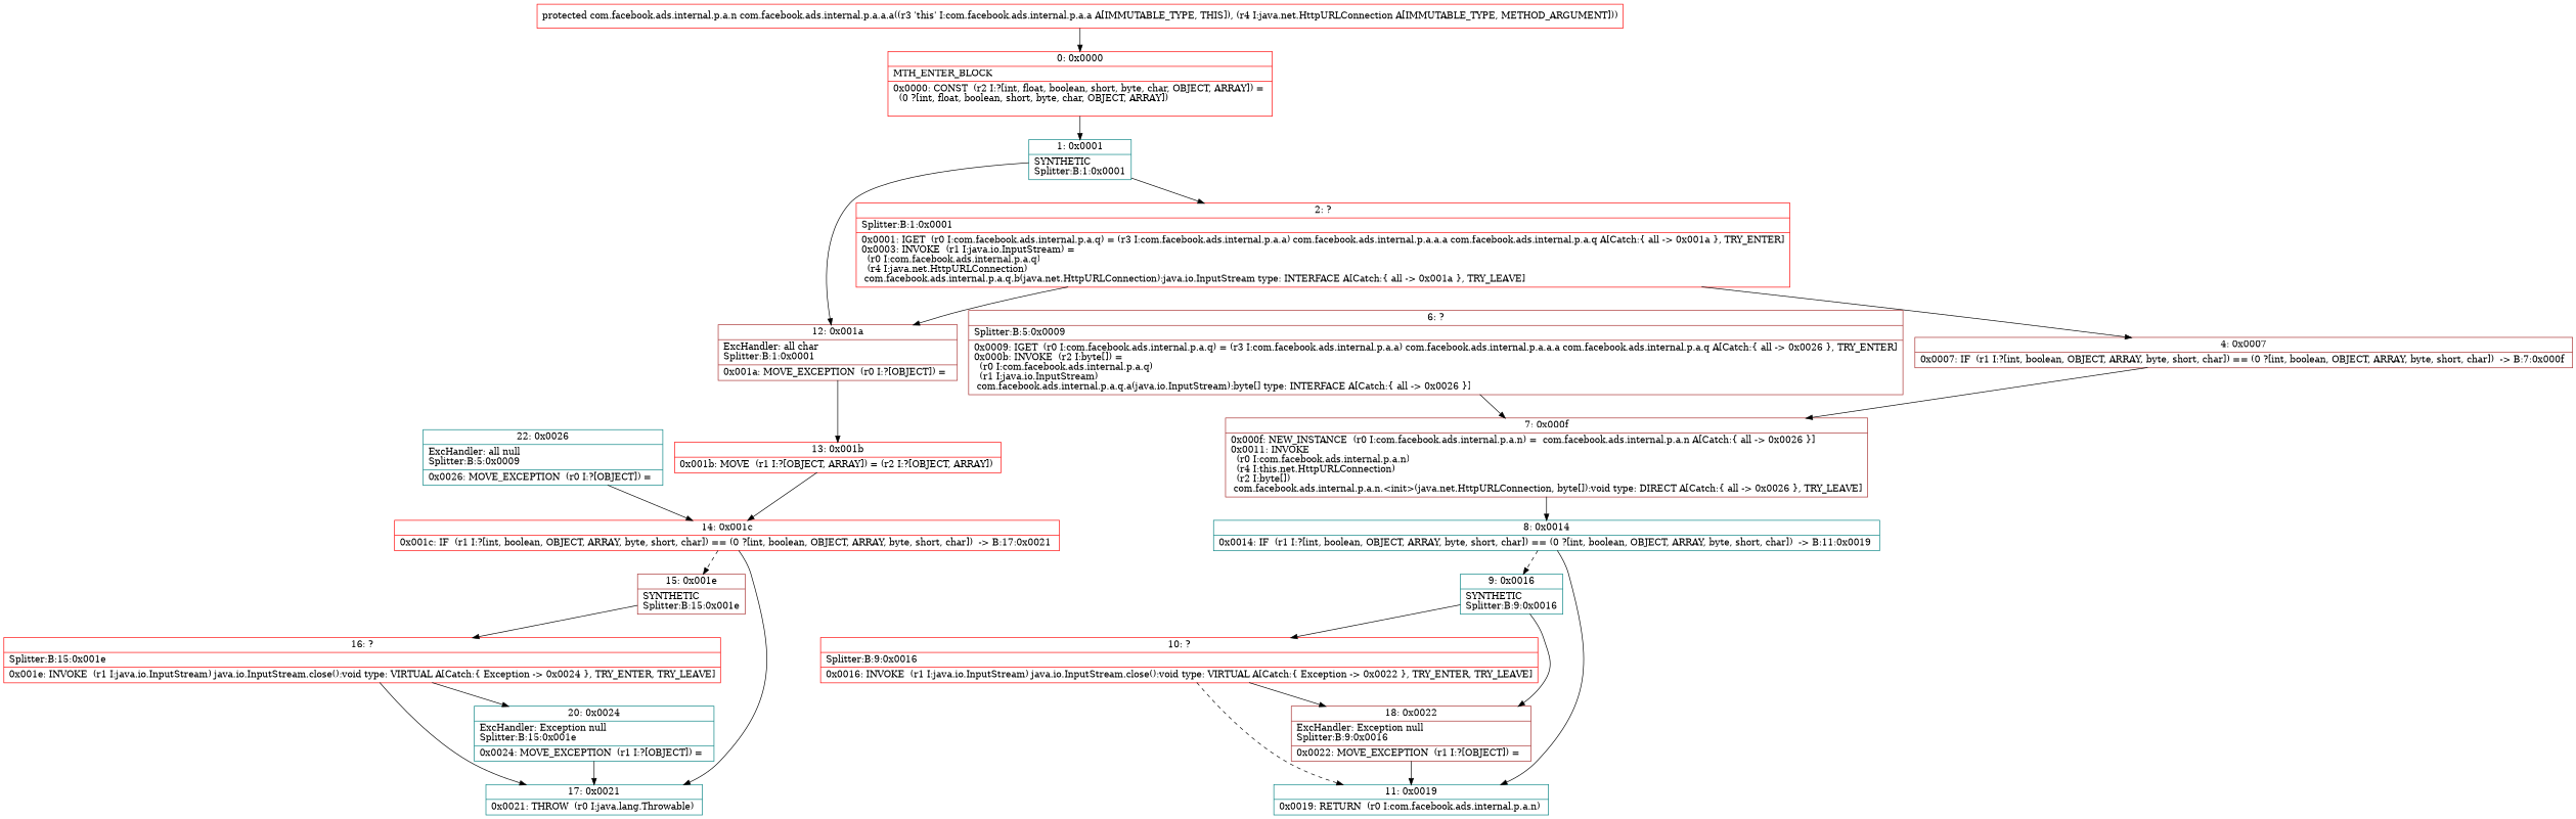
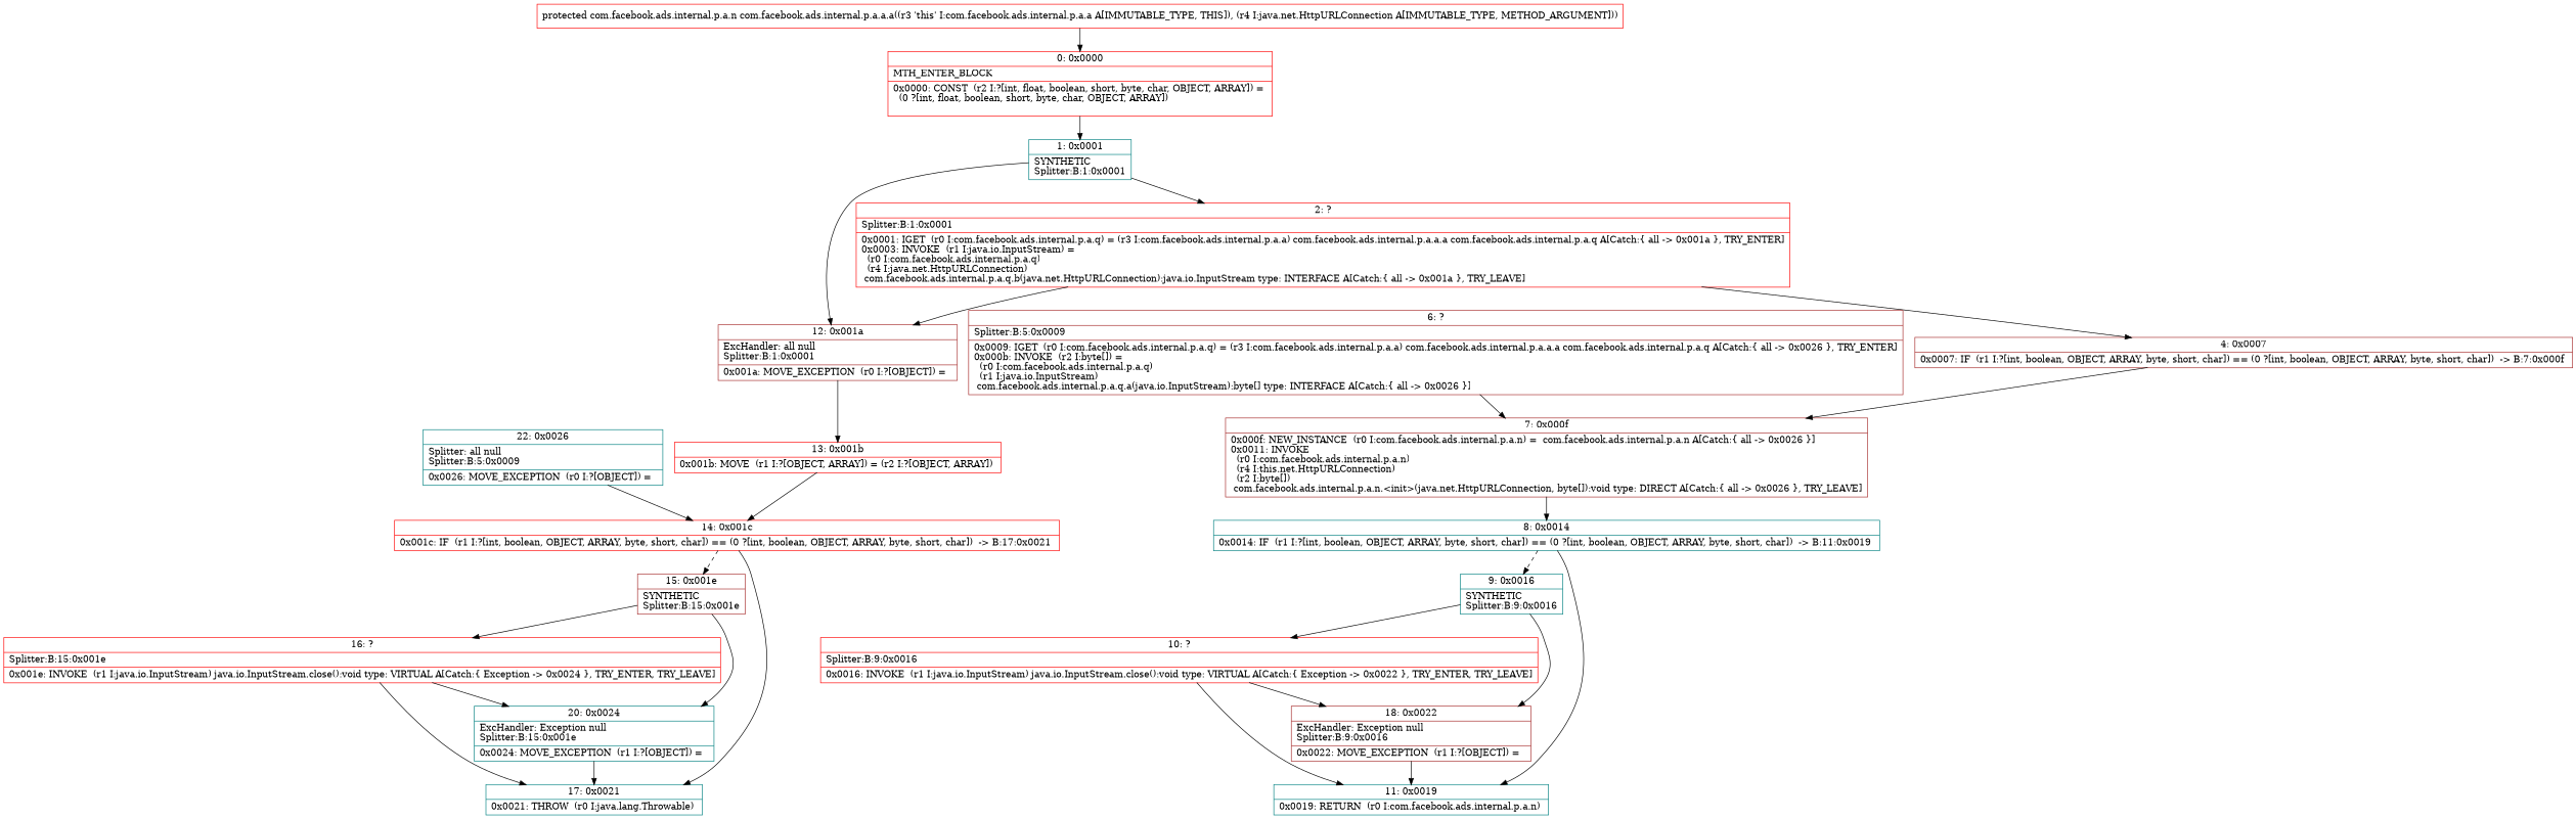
  digraph {
    node [color=red shape=record]
    n1 [label="{0\:\ 0x0000|MTH_ENTER_BLOCK\l|0x0000: CONST  (r2 I:?[int, float, boolean, short, byte, char, OBJECT, ARRAY]) = \l  (0 ?[int, float, boolean, short, byte, char, OBJECT, ARRAY])\l \l}"]
    n2 [color=teal label="{1\:\ 0x0001|SYNTHETIC\lSplitter:B:1:0x0001\l}"]
    n3 [label="{2\:\ ?|Splitter:B:1:0x0001\l|0x0001: IGET  (r0 I:com.facebook.ads.internal.p.a.q) = (r3 I:com.facebook.ads.internal.p.a.a) com.facebook.ads.internal.p.a.a.a com.facebook.ads.internal.p.a.q A[Catch:\{ all \-\> 0x001a \}, TRY_ENTER]\l0x0003: INVOKE  (r1 I:java.io.InputStream) = \l  (r0 I:com.facebook.ads.internal.p.a.q)\l  (r4 I:java.net.HttpURLConnection)\l com.facebook.ads.internal.p.a.q.b(java.net.HttpURLConnection):java.io.InputStream type: INTERFACE A[Catch:\{ all \-\> 0x001a \}, TRY_LEAVE]\l}"]
-   n4 [color=brown label="{12\:\ 0x001a|ExcHandler: all char\lSplitter:B:1:0x0001\l|0x001a: MOVE_EXCEPTION  (r0 I:?[OBJECT]) =  \l}"]
+   n4 [color=brown label="{12\:\ 0x001a|ExcHandler: all null\lSplitter:B:1:0x0001\l|0x001a: MOVE_EXCEPTION  (r0 I:?[OBJECT]) =  \l}"]
    n5 [color=brown label="{4\:\ 0x0007|0x0007: IF  (r1 I:?[int, boolean, OBJECT, ARRAY, byte, short, char]) == (0 ?[int, boolean, OBJECT, ARRAY, byte, short, char])  \-\> B:7:0x000f \l}"]
    n6 [label="{13\:\ 0x001b|0x001b: MOVE  (r1 I:?[OBJECT, ARRAY]) = (r2 I:?[OBJECT, ARRAY]) \l}"]
    n7 [color=brown label="{7\:\ 0x000f|0x000f: NEW_INSTANCE  (r0 I:com.facebook.ads.internal.p.a.n) =  com.facebook.ads.internal.p.a.n A[Catch:\{ all \-\> 0x0026 \}]\l0x0011: INVOKE  \l  (r0 I:com.facebook.ads.internal.p.a.n)\l  (r4 I:this.net.HttpURLConnection)\l  (r2 I:byte[])\l com.facebook.ads.internal.p.a.n.\<init\>(java.net.HttpURLConnection, byte[]):void type: DIRECT A[Catch:\{ all \-\> 0x0026 \}, TRY_LEAVE]\l}"]
    n8 [color=teal label="{8\:\ 0x0014|0x0014: IF  (r1 I:?[int, boolean, OBJECT, ARRAY, byte, short, char]) == (0 ?[int, boolean, OBJECT, ARRAY, byte, short, char])  \-\> B:11:0x0019 \l}"]
    n9 [color=brown label="{6\:\ ?|Splitter:B:5:0x0009\l|0x0009: IGET  (r0 I:com.facebook.ads.internal.p.a.q) = (r3 I:com.facebook.ads.internal.p.a.a) com.facebook.ads.internal.p.a.a.a com.facebook.ads.internal.p.a.q A[Catch:\{ all \-\> 0x0026 \}, TRY_ENTER]\l0x000b: INVOKE  (r2 I:byte[]) = \l  (r0 I:com.facebook.ads.internal.p.a.q)\l  (r1 I:java.io.InputStream)\l com.facebook.ads.internal.p.a.q.a(java.io.InputStream):byte[] type: INTERFACE A[Catch:\{ all \-\> 0x0026 \}]\l}"]
-   n10 [color=teal label="{22\:\ 0x0026|ExcHandler: all null\lSplitter:B:5:0x0009\l|0x0026: MOVE_EXCEPTION  (r0 I:?[OBJECT]) =  \l}"]
+   n10 [color=teal label="{22\:\ 0x0026|Splitter: all null\lSplitter:B:5:0x0009\l|0x0026: MOVE_EXCEPTION  (r0 I:?[OBJECT]) =  \l}"]
    n11 [label="{14\:\ 0x001c|0x001c: IF  (r1 I:?[int, boolean, OBJECT, ARRAY, byte, short, char]) == (0 ?[int, boolean, OBJECT, ARRAY, byte, short, char])  \-\> B:17:0x0021 \l}"]
    n12 [color=teal label="{9\:\ 0x0016|SYNTHETIC\lSplitter:B:9:0x0016\l}"]
    n13 [color=teal label="{11\:\ 0x0019|0x0019: RETURN  (r0 I:com.facebook.ads.internal.p.a.n) \l}"]
    n14 [label="{10\:\ ?|Splitter:B:9:0x0016\l|0x0016: INVOKE  (r1 I:java.io.InputStream) java.io.InputStream.close():void type: VIRTUAL A[Catch:\{ Exception \-\> 0x0022 \}, TRY_ENTER, TRY_LEAVE]\l}"]
    n15 [color=brown label="{18\:\ 0x0022|ExcHandler: Exception null\lSplitter:B:9:0x0016\l|0x0022: MOVE_EXCEPTION  (r1 I:?[OBJECT]) =  \l}"]
    n16 [color=brown label="{15\:\ 0x001e|SYNTHETIC\lSplitter:B:15:0x001e\l}"]
    n17 [color=teal label="{17\:\ 0x0021|0x0021: THROW  (r0 I:java.lang.Throwable) \l}"]
    n18 [label="{16\:\ ?|Splitter:B:15:0x001e\l|0x001e: INVOKE  (r1 I:java.io.InputStream) java.io.InputStream.close():void type: VIRTUAL A[Catch:\{ Exception \-\> 0x0024 \}, TRY_ENTER, TRY_LEAVE]\l}"]
    n19 [color=teal label="{20\:\ 0x0024|ExcHandler: Exception null\lSplitter:B:15:0x001e\l|0x0024: MOVE_EXCEPTION  (r1 I:?[OBJECT]) =  \l}"]
    n20 [label="{protected com.facebook.ads.internal.p.a.n com.facebook.ads.internal.p.a.a.a((r3 'this' I:com.facebook.ads.internal.p.a.a A[IMMUTABLE_TYPE, THIS]), (r4 I:java.net.HttpURLConnection A[IMMUTABLE_TYPE, METHOD_ARGUMENT])) }"]
    n1 -> n2
    n2 -> n3
    n2 -> n4
    n3 -> n4
    n3 -> n5
    n4 -> n6
    n5 -> n7
    n6 -> n11
    n7 -> n8
    n8 -> n12 [style=dashed]
    n8 -> n13
    n9 -> n7
    n10 -> n11
    n11 -> n16 [style=dashed]
    n11 -> n17
    n12 -> n14
    n12 -> n15
-   n14 -> n13 [style=dashed]
+   n14 -> n13
    n14 -> n15
    n15 -> n13
    n16 -> n18
+   n16 -> n19
    n18 -> n17
    n18 -> n19
    n19 -> n17
    n20 -> n1
  }
